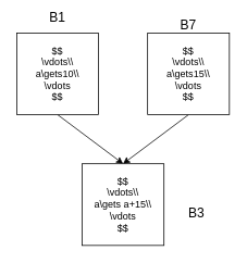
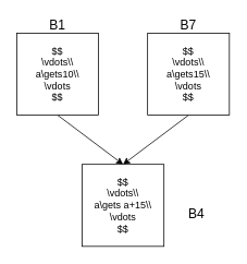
  <mxCell id="0" />
  <mxCell id="1" parent="0" />
  <mxCell id="2" style="edgeStyle=none;rounded=0;orthogonalLoop=1;jettySize=auto;html=1;entryX=0.5;entryY=0;entryDx=0;entryDy=0;exitX=0.5;exitY=1;exitDx=0;exitDy=0;" edge="1" parent="1" source="3" target="6"><mxGeometry relative="1" as="geometry" /></mxCell>
  <mxCell id="3" value="" style="rounded=0;whiteSpace=wrap;html=1;" vertex="1" parent="1"><mxGeometry x="20" y="40" width="100" height="100" as="geometry" /></mxCell>
  <mxCell id="4" style="edgeStyle=none;rounded=0;orthogonalLoop=1;jettySize=auto;html=1;exitX=0.5;exitY=1;exitDx=0;exitDy=0;entryX=0.5;entryY=0;entryDx=0;entryDy=0;" edge="1" parent="1" source="5" target="6"><mxGeometry relative="1" as="geometry" /></mxCell>
  <mxCell id="5" value="" style="rounded=0;whiteSpace=wrap;html=1;" vertex="1" parent="1"><mxGeometry x="180" y="40" width="100" height="100" as="geometry" /></mxCell>
  <mxCell id="6" value="" style="rounded=0;whiteSpace=wrap;html=1;" vertex="1" parent="1"><mxGeometry x="100" y="200" width="100" height="100" as="geometry" /></mxCell>
- <mxCell id="7" value="&lt;font style=&quot;font-size: 16px&quot;&gt;B1&lt;/font&gt;" style="text;html=1;strokeColor=none;fillColor=none;align=center;verticalAlign=middle;whiteSpace=wrap;rounded=0;" vertex="1" parent="1"><mxGeometry x="50" y="10" width="40" height="20" as="geometry" /></mxCell>
+ <mxCell id="7" value="&lt;font style=&quot;font-size: 16px&quot;&gt;B1&lt;/font&gt;" style="text;html=1;strokeColor=none;fillColor=none;align=center;verticalAlign=middle;whiteSpace=wrap;rounded=0;" vertex="1" parent="1"><mxGeometry x="50" y="20" width="40" height="20" as="geometry" /></mxCell>
  <mxCell id="8" value="&lt;font style=&quot;font-size: 16px&quot;&gt;B7&lt;/font&gt;" style="text;html=1;strokeColor=none;fillColor=none;align=center;verticalAlign=middle;whiteSpace=wrap;rounded=0;" vertex="1" parent="1"><mxGeometry x="210" y="20" width="40" height="20" as="geometry" /></mxCell>
- <mxCell id="9" value="&lt;font style=&quot;font-size: 16px&quot;&gt;B3&lt;/font&gt;" style="text;html=1;strokeColor=none;fillColor=none;align=center;verticalAlign=middle;whiteSpace=wrap;rounded=0;" vertex="1" parent="1"><mxGeometry x="220" y="250" width="40" height="20" as="geometry" /></mxCell>
+ <mxCell id="9" value="&lt;font style=&quot;font-size: 16px&quot;&gt;B4&lt;/font&gt;" style="text;html=1;strokeColor=none;fillColor=none;align=center;verticalAlign=middle;whiteSpace=wrap;rounded=0;" vertex="1" parent="1"><mxGeometry x="220" y="250" width="40" height="20" as="geometry" /></mxCell>
  <mxCell id="10" value="$$&lt;br&gt;\vdots\\&lt;br&gt;a\gets10\\&lt;br&gt;\vdots&lt;br&gt;$$" style="text;html=1;strokeColor=none;fillColor=none;align=center;verticalAlign=middle;whiteSpace=wrap;rounded=0;" vertex="1" parent="1"><mxGeometry x="20" y="40" width="100" height="100" as="geometry" /></mxCell>
  <mxCell id="11" value="$$&lt;br&gt;\vdots\\&lt;br&gt;a\gets15\\&lt;br&gt;\vdots&lt;br&gt;$$" style="text;html=1;strokeColor=none;fillColor=none;align=center;verticalAlign=middle;whiteSpace=wrap;rounded=0;" vertex="1" parent="1"><mxGeometry x="180" y="40" width="100" height="100" as="geometry" /></mxCell>
  <mxCell id="12" value="$$&lt;br&gt;\vdots\\&lt;br&gt;a\gets a+15\\&lt;br&gt;\vdots&lt;br&gt;$$" style="text;html=1;strokeColor=none;fillColor=none;align=center;verticalAlign=middle;whiteSpace=wrap;rounded=0;" vertex="1" parent="1"><mxGeometry x="100" y="200" width="100" height="100" as="geometry" /></mxCell>
